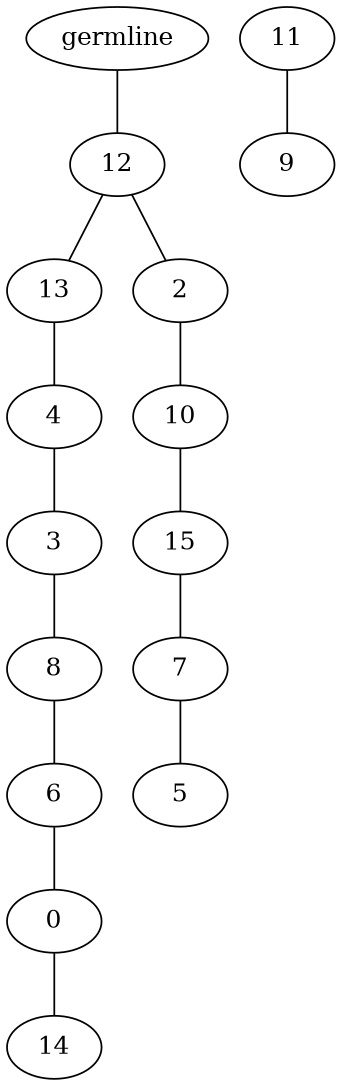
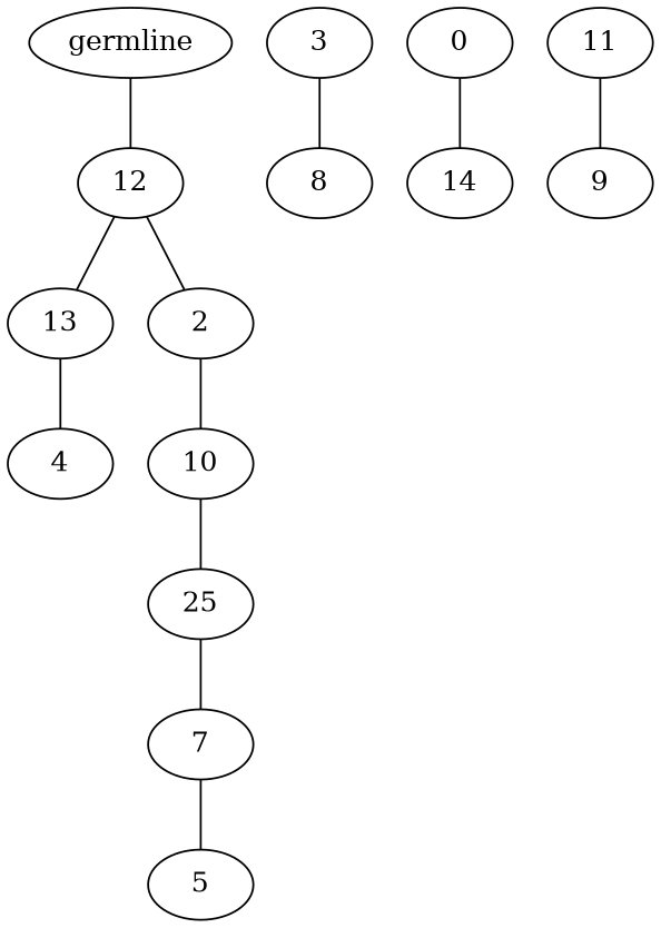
  graph {
    n1 [label=germline]
    n2 [label=12]
    n3 [label=13]
    n4 [label=2]
    n5 [label=4]
    n6 [label=10]
    n7 [label=3]
    n8 [label=8]
-   n9 [label=6]
    n10 [label=0]
    n11 [label=14]
-   n12 [label=15]
+   n12 [label=25]
    n13 [label=7]
    n14 [label=5]
    n15 [label=11]
    n16 [label=9]
    n1 -- n2
    n2 -- n3
    n2 -- n4
    n3 -- n5
    n4 -- n6
-   n5 -- n7
    n6 -- n12
    n7 -- n8
-   n8 -- n9
-   n9 -- n10
    n10 -- n11
    n12 -- n13
    n13 -- n14
    n15 -- n16
  }
